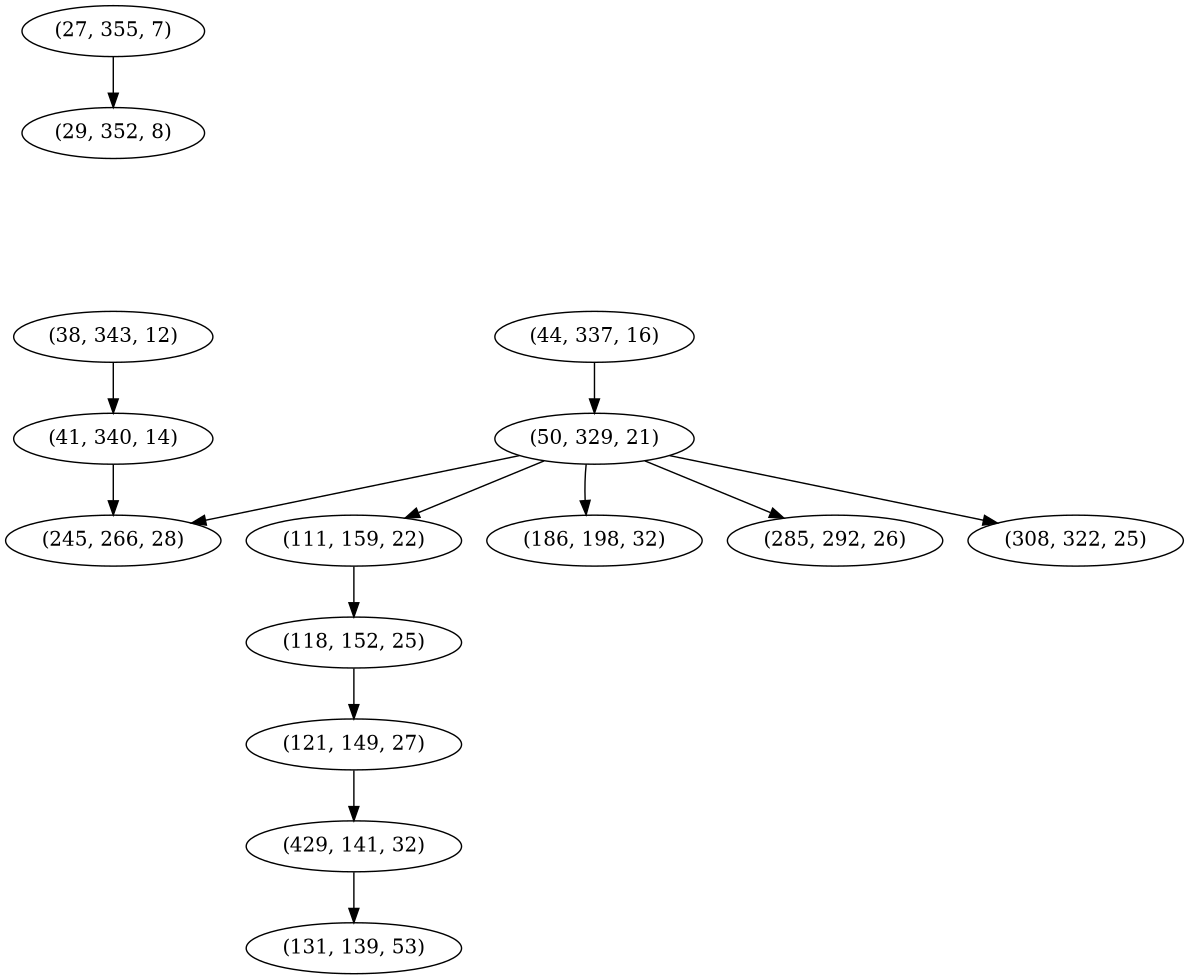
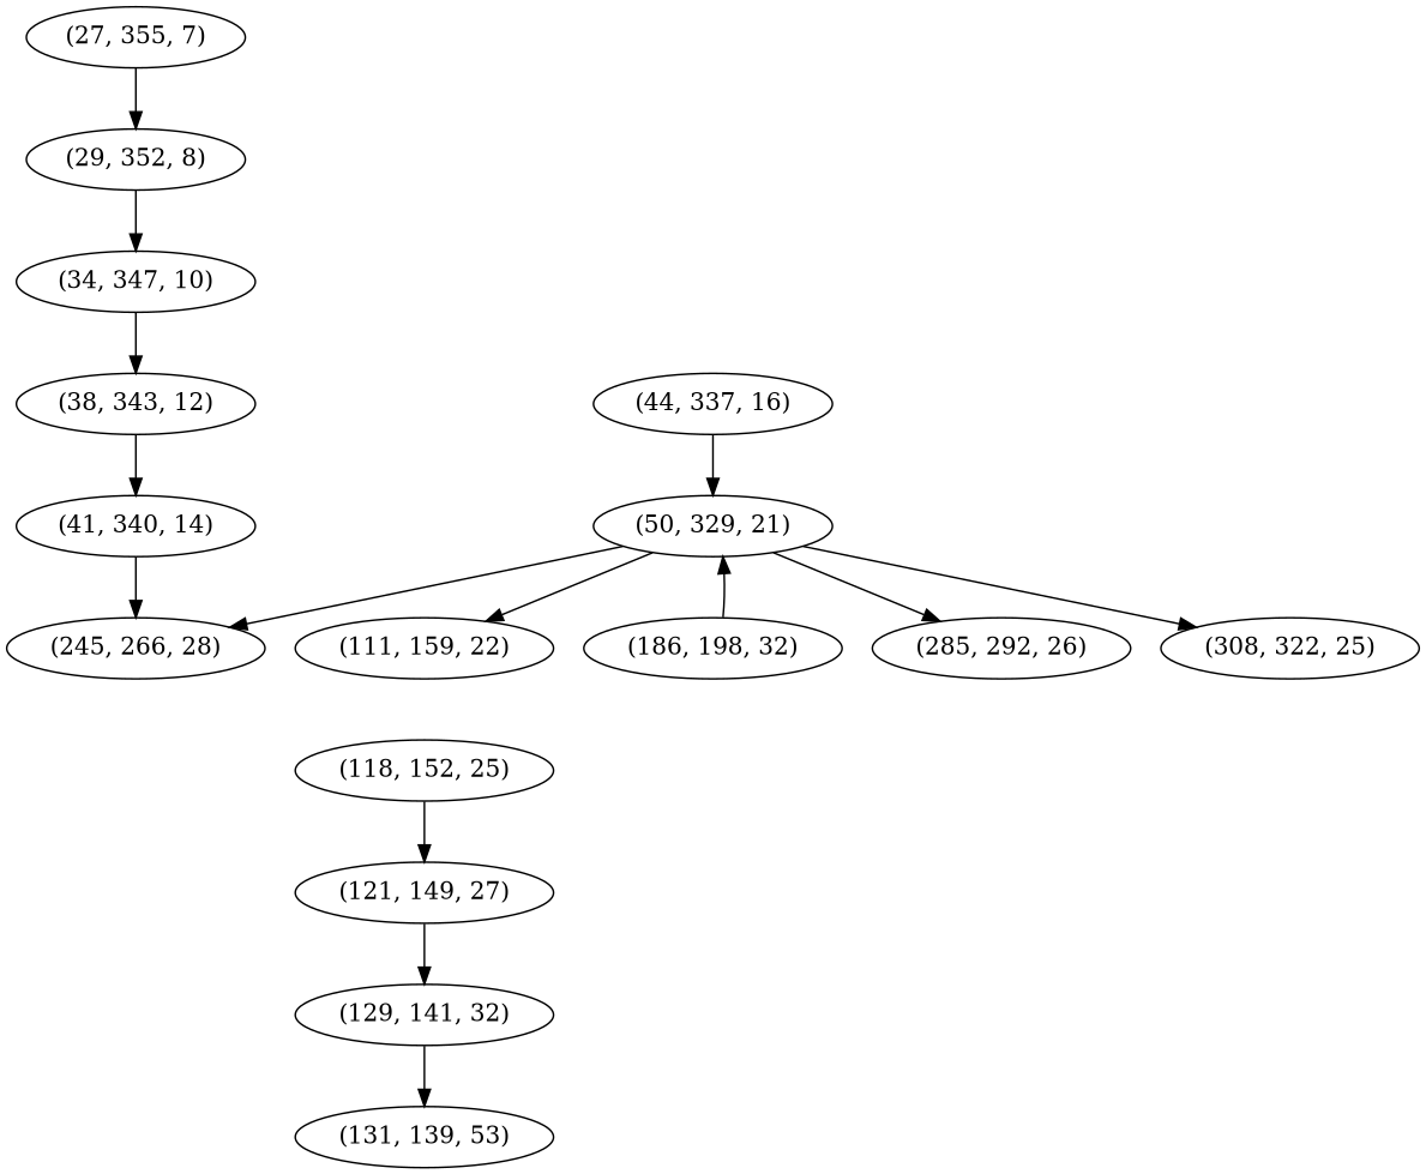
  digraph {
    n1 [label="(29, 352, 8)"]
    "(27, 355, 7)"
+   "(34, 347, 10)"
    "(38, 343, 12)"
    "(41, 340, 14)"
    "(245, 266, 28)"
    "(44, 337, 16)"
    "(50, 329, 21)"
    "(111, 159, 22)"
    "(186, 198, 32)"
    n11 [label="(285, 292, 26)"]
    "(308, 322, 25)"
    "(118, 152, 25)"
    "(121, 149, 27)"
-   "(129, 141, 32)" [label="(429, 141, 32)"]
+   "(129, 141, 32)"
    n16 [label="(131, 139, 53)"]
+   n1 -> "(34, 347, 10)"
    "(27, 355, 7)" -> n1
+   "(34, 347, 10)" -> "(38, 343, 12)"
    "(38, 343, 12)" -> "(41, 340, 14)"
    "(41, 340, 14)" -> "(245, 266, 28)"
    "(44, 337, 16)" -> "(50, 329, 21)"
    "(50, 329, 21)" -> "(245, 266, 28)"
    "(50, 329, 21)" -> "(111, 159, 22)"
-   "(50, 329, 21)" -> "(186, 198, 32)"
+   "(186, 198, 32)" -> "(50, 329, 21)"
    "(50, 329, 21)" -> n11
    "(50, 329, 21)" -> "(308, 322, 25)"
-   "(111, 159, 22)" -> "(118, 152, 25)"
    "(118, 152, 25)" -> "(121, 149, 27)"
    "(121, 149, 27)" -> "(129, 141, 32)"
    "(129, 141, 32)" -> n16
  }
